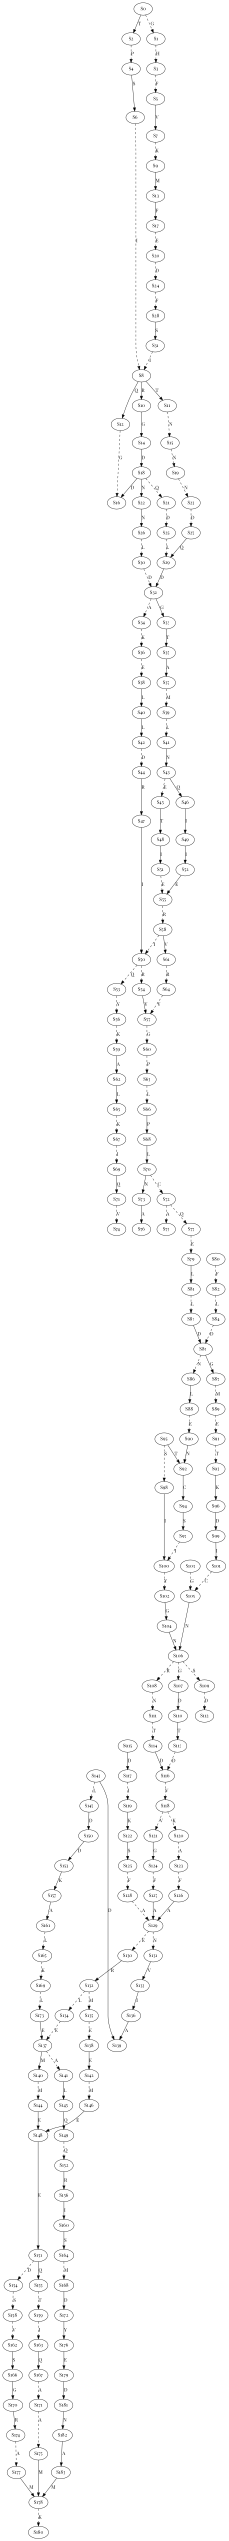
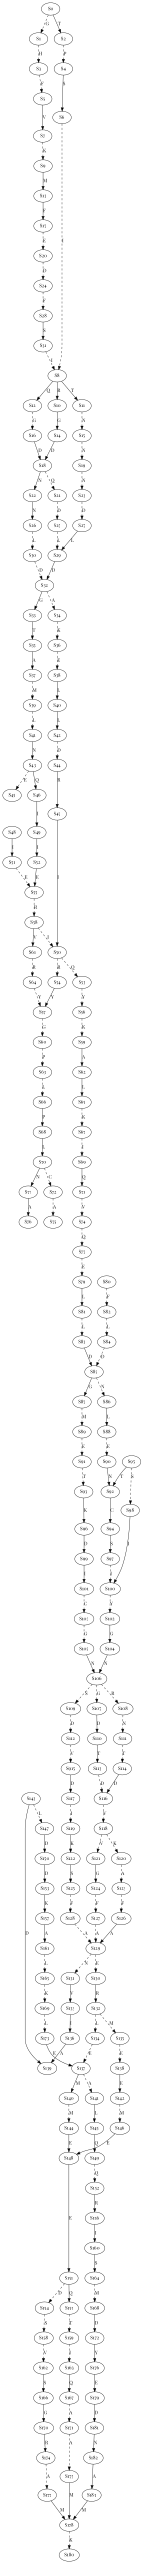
  strict digraph {
    fontname="Playfair Display"
    node [fontname="Playfair Display"]
    edge [fontname="Playfair Display" style=dashed]
    S0
    S1
    S2
    S3
    S4
    S5
    S6
    S7
    S8
    S9
    S10
    S11
    S12
    S13
    S14
    S15
    S16
    S17
    S18
    S19
    S20
    S21
    S22
    S23
    S24
    S25
    S26
    S27
    S28
    S29
    S30
    S31
    S32
    S33
    S34
    S35
    S36
    S37
    S38
    S39
    S40
    S41
    S42
    S43
    S44
    S45
    S46
    S47
    S48
    S49
    S50
    S51
    S52
    S53
    S54
    S55
    S56
    S57
    S58
    S59
    S60
    S61
    S62
    S63
    S64
    S65
    S66
    S67
    S68
    S69
    S70
    S71
    S72
    S73
    S74
    S75
    S76
    S77
    S79
    S81
    S80
    S82
    S83
    S84
    S85
    S86
    S87
    S88
    S89
    S90
    S91
    S92
    S93
    S94
    S96
    S97
    S95
    S98
    S99
    S100
    S101
    S102
    S103
    S104
    S105
    S106
    S107
    S108
    S109
    S110
    S111
    S112
    S113
    S114
    n115 [label=S915]
    S116
    S117
    S118
    S119
    S120
    S121
    S122
    S123
    S124
    S125
    S126
    S127
    S128
    S129
    S130
    S131
    S132
    S133
    S134
    S135
    S136
    S137
    S138
    S139
    S140
    S141
    S142
    S144
    S145
    S146
    S143
    S147
    S148
    S149
    S150
    S151
    S152
    S153
    S154
    S155
    S156
    S157
    S158
    S159
    S160
    S161
    S162
    S163
    S164
    S165
    S166
    S167
    S168
    S169
    S170
    S171
    S172
    S173
    S174
    S175
    S176
    S177
    S178
    S179
    S180
    S181
    S182
    S183
    S0 -> S1 [label=G]
    S0 -> S2 [label=T style=solid]
    S1 -> S3 [label=H]
    S2 -> S4 [label=P]
    S3 -> S5 [label=F]
    S4 -> S6 [label=S style=solid]
    S5 -> S7 [label=V style=solid]
    S6 -> S8 [label=I]
    S7 -> S9 [label=K]
    S8 -> S10 [label=R style=solid]
    S8 -> S11 [label=T style=solid]
    S8 -> S12 [label=Q style=solid]
    S9 -> S13 [label=M style=solid]
    S10 -> S14 [label=G style=solid]
    S11 -> S15 [label=N]
    S12 -> S16 [label=G]
    S13 -> S17 [label=F style=solid]
    S14 -> S18 [label=D style=solid]
    S15 -> S19 [label=N]
-   S18 -> S16 [label=D style=solid]
+   S16 -> S18 [label=D style=solid]
    S17 -> S20 [label=E]
    S18 -> S21 [label=Q]
    S18 -> S22 [label=N style=solid]
    S19 -> S23 [label=N]
    S20 -> S24 [label=D]
    S21 -> S25 [label=D]
    S22 -> S26 [label=N style=solid]
    S23 -> S27 [label=D]
    S24 -> S28 [label=F]
    S25 -> S29 [label=L]
    S26 -> S30 [label=L]
-   S27 -> S29 [label=Q style=solid]
+   S27 -> S29 [label=L style=solid]
    S28 -> S31 [label=S style=solid]
    S29 -> S32 [label=D style=solid]
    S30 -> S32 [label=D]
    S31 -> S8 [label=I]
    S32 -> S33 [label=G style=solid]
    S32 -> S34 [label=A]
    S33 -> S35 [label=T style=solid]
    S34 -> S36 [label=K]
    S35 -> S37 [label=A style=solid]
    S36 -> S38 [label=E]
    S37 -> S39 [label=M]
    S38 -> S40 [label=L style=solid]
    S39 -> S41 [label=L]
    S40 -> S42 [label=L style=solid]
    S41 -> S43 [label=N style=solid]
    S42 -> S44 [label=D]
    S43 -> S45 [label=E]
    S43 -> S46 [label=Q style=solid]
    S44 -> S47 [label=R style=solid]
-   S45 -> S48 [label=T style=solid]
    S46 -> S49 [label=I style=solid]
    S47 -> S50 [label=I style=solid]
    S48 -> S51 [label=I style=solid]
    S49 -> S52 [label=I style=solid]
    S50 -> S53 [label=Q]
    S50 -> S54 [label=R]
    S51 -> S55 [label=E]
    S52 -> S55 [label=E style=solid]
    S53 -> S56 [label=Y]
    S54 -> S57 [label=Y style=solid]
    S55 -> S58 [label=R]
    S56 -> S59 [label=K]
    S57 -> S60 [label=G]
    S58 -> S50 [label=I]
    S58 -> S61 [label=V style=solid]
    S59 -> S62 [label=A style=solid]
    S60 -> S63 [label=P]
    S61 -> S64 [label=R]
    S62 -> S65 [label=L style=solid]
    S63 -> S66 [label=L]
    S64 -> S57 [label=Y]
    S65 -> S67 [label=K]
    S66 -> S68 [label=P style=solid]
    S67 -> S69 [label=I]
    S68 -> S70 [label=L style=solid]
    S69 -> S71 [label=Q style=solid]
    S70 -> S72 [label=C]
    S70 -> S73 [label=N style=solid]
    S71 -> S74 [label=V]
    S72 -> S75 [label=A]
    S73 -> S76 [label=A style=solid]
-   S72 -> S77 [label=Q]
+   S74 -> S77 [label=Q]
    S77 -> S79 [label=E]
    S79 -> S81 [label=L style=solid]
    S81 -> S83 [label=L]
    S80 -> S82 [label=F]
    S82 -> S84 [label=L]
    S83 -> S85 [label=D style=solid]
    S84 -> S85 [label=D]
    S85 -> S86 [label=N]
    S85 -> S87 [label=G style=solid]
    S86 -> S88 [label=L style=solid]
    S87 -> S89 [label=M]
    S88 -> S90 [label=E]
    S89 -> S91 [label=E]
    S90 -> S92 [label=N style=solid]
    S91 -> S93 [label=T]
    S92 -> S94 [label=C style=solid]
    S93 -> S96 [label=K style=solid]
    S94 -> S97 [label=S style=solid]
    S96 -> S99 [label=D style=solid]
    S97 -> S100 [label=I]
    S95 -> S92 [label=T style=solid]
    S95 -> S98 [label=S]
    S98 -> S100 [label=I style=solid]
    S99 -> S101 [label=I style=solid]
    S100 -> S102 [label=Y]
-   S101 -> S105 [label=C]
+   S101 -> S103 [label=C]
    S102 -> S104 [label=G style=solid]
    S103 -> S105 [label=G]
    S104 -> S106 [label=N style=solid]
    S105 -> S106 [label=N style=solid]
    S106 -> S107 [label=G]
    S106 -> S108 [label=R]
    S106 -> S109 [label=S]
    S107 -> S110 [label=D style=solid]
    S108 -> S111 [label=N]
    S109 -> S112 [label=D]
    S110 -> S113 [label=T style=solid]
    S111 -> S114 [label=T]
+   S112 -> n115 [label=V]
    S113 -> S116 [label=D]
    S114 -> S116 [label=D style=solid]
    n115 -> S117 [label=D style=solid]
    S116 -> S118 [label=V]
    S117 -> S119 [label=I]
    S118 -> S120 [label=K]
    S118 -> S121 [label=V]
    S119 -> S122 [label=K style=solid]
    S120 -> S123 [label=A]
    S121 -> S124 [label=G style=solid]
    S122 -> S125 [label=S style=solid]
    S123 -> S126 [label=F]
    S124 -> S127 [label=F]
    S125 -> S128 [label=F]
    S126 -> S129 [label=A style=solid]
-   S127 -> S129 [label=A style=solid]
+   S127 -> S129 [label=A]
    S128 -> S129 [label=A]
    S129 -> S130 [label=E]
    S129 -> S131 [label=N]
    S130 -> S132 [label=R style=solid]
    S131 -> S133 [label=V style=solid]
    S132 -> S134 [label=L]
    S132 -> S135 [label=M]
    S133 -> S136 [label=I style=solid]
    S134 -> S137 [label=E]
    S135 -> S138 [label=E]
    S136 -> S139 [label=A style=solid]
    S137 -> S140 [label=M style=solid]
    S137 -> S141 [label=A]
    S138 -> S142 [label=E style=solid]
    S140 -> S144 [label=M]
    S141 -> S145 [label=L style=solid]
    S142 -> S146 [label=M]
    S144 -> S148 [label=E style=solid]
    S145 -> S149 [label=Q style=solid]
    S146 -> S148 [label=E style=solid]
    S143 -> S139 [label=D style=solid]
    S143 -> S147 [label=L]
    S147 -> S150 [label=D style=solid]
    S148 -> S151 [label=E style=solid]
    S149 -> S152 [label=Q]
    S150 -> S153 [label=D style=solid]
    S151 -> S154 [label=D]
    S151 -> S155 [label=Q style=solid]
    S152 -> S156 [label=R style=solid]
    S153 -> S157 [label=K style=solid]
    S154 -> S158 [label=S]
    S155 -> S159 [label=T]
    S156 -> S160 [label=I style=solid]
    S157 -> S161 [label=A style=solid]
    S158 -> S162 [label=V]
    S159 -> S163 [label=I]
    S160 -> S164 [label=S style=solid]
    S161 -> S165 [label=L]
    S162 -> S166 [label=S style=solid]
    S163 -> S167 [label=Q style=solid]
    S164 -> S168 [label=M]
    S165 -> S169 [label=K]
    S166 -> S170 [label=G style=solid]
    S167 -> S171 [label=A]
    S168 -> S172 [label=D style=solid]
    S169 -> S173 [label=L]
    S170 -> S174 [label=R style=solid]
    S171 -> S175 [label=A]
    S172 -> S176 [label=Y style=solid]
    S173 -> S137 [label=E style=solid]
    S174 -> S177 [label=A]
    S175 -> S178 [label=M style=solid]
    S176 -> S179 [label=E style=solid]
    S177 -> S178 [label=M style=solid]
    S178 -> S180 [label=K]
    S179 -> S181 [label=D style=solid]
    S181 -> S182 [label=N style=solid]
    S182 -> S183 [label=A style=solid]
    S183 -> S178 [label=M style=solid]
  }
